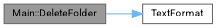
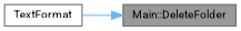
  digraph {
    rankdir=LR
    fontname=Roboto
    node [fontname=Roboto fontsize=10 shape=box style=filled]
    n1 [color=gray40 fillcolor=grey60 fontcolor=black height=0.2 label="Main::DeleteFolder" width=0.4]
    n2 [color=grey40 fillcolor=white height=0.2 label=TextFormat width=0.4]
-   n1 -> n2 [color=steelblue1 fontname=Roboto fontsize=10 labelfontname=Helvetica labelfontsize=10 style=solid]
+   n2 -> n1 [color=steelblue1 fontname=Roboto fontsize=10 labelfontname=Helvetica labelfontsize=10 style=solid]
  }
